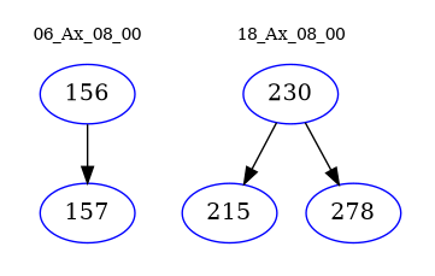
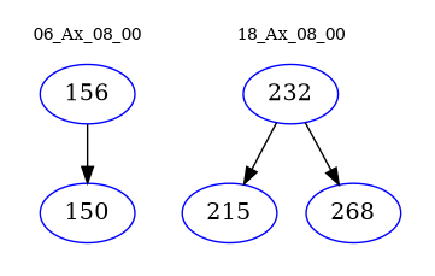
  digraph {
    node [color=blue]
    edge [color=black]
    n1 [label=156]
-   n2 [label=157]
-   n3 [label=230]
+   n2 [label=150]
+   n3 [label=232]
    n4 [label=215]
-   n5 [label=278]
+   n5 [label=268]
    subgraph cluster_1 {
      color=white
      fontsize=10
      label="06_Ax_08_00"
      n1
      n2
    }
    subgraph cluster_2 {
      color=white
      fontsize=10
      label="18_Ax_08_00"
      n3
      n4
      n5
    }
    n1 -> n2
    n3 -> n4
    n3 -> n5
  }
